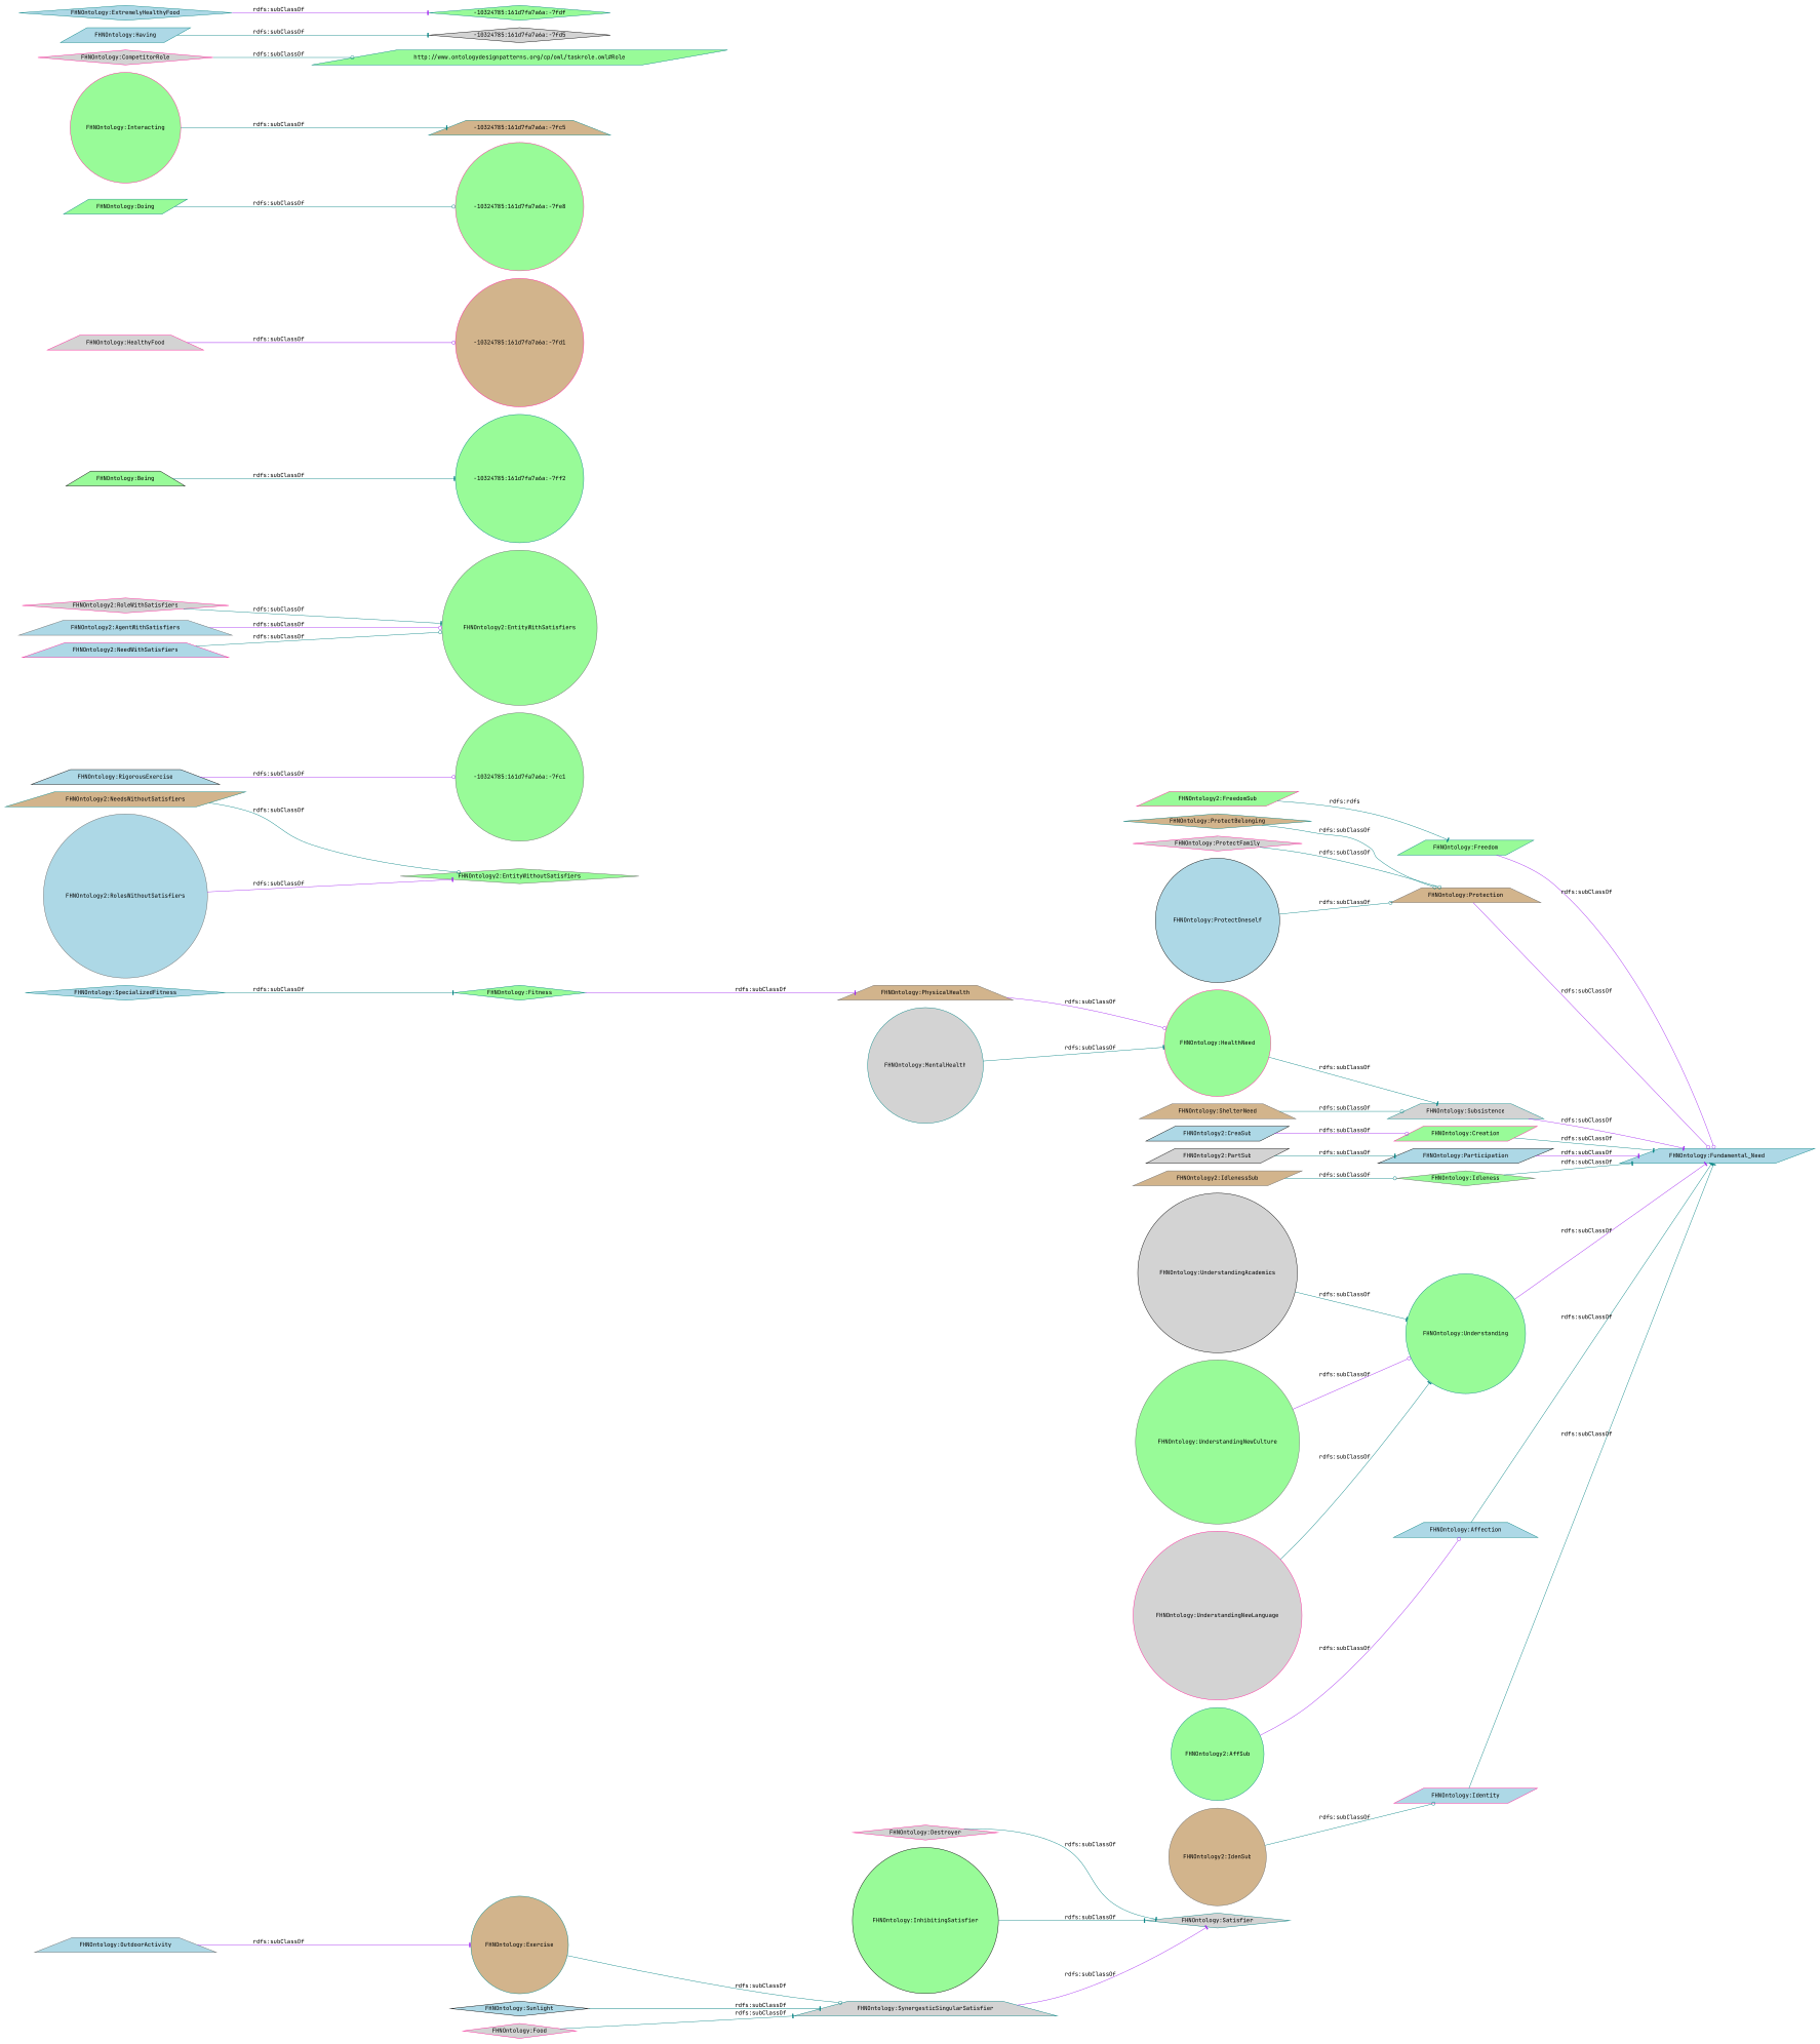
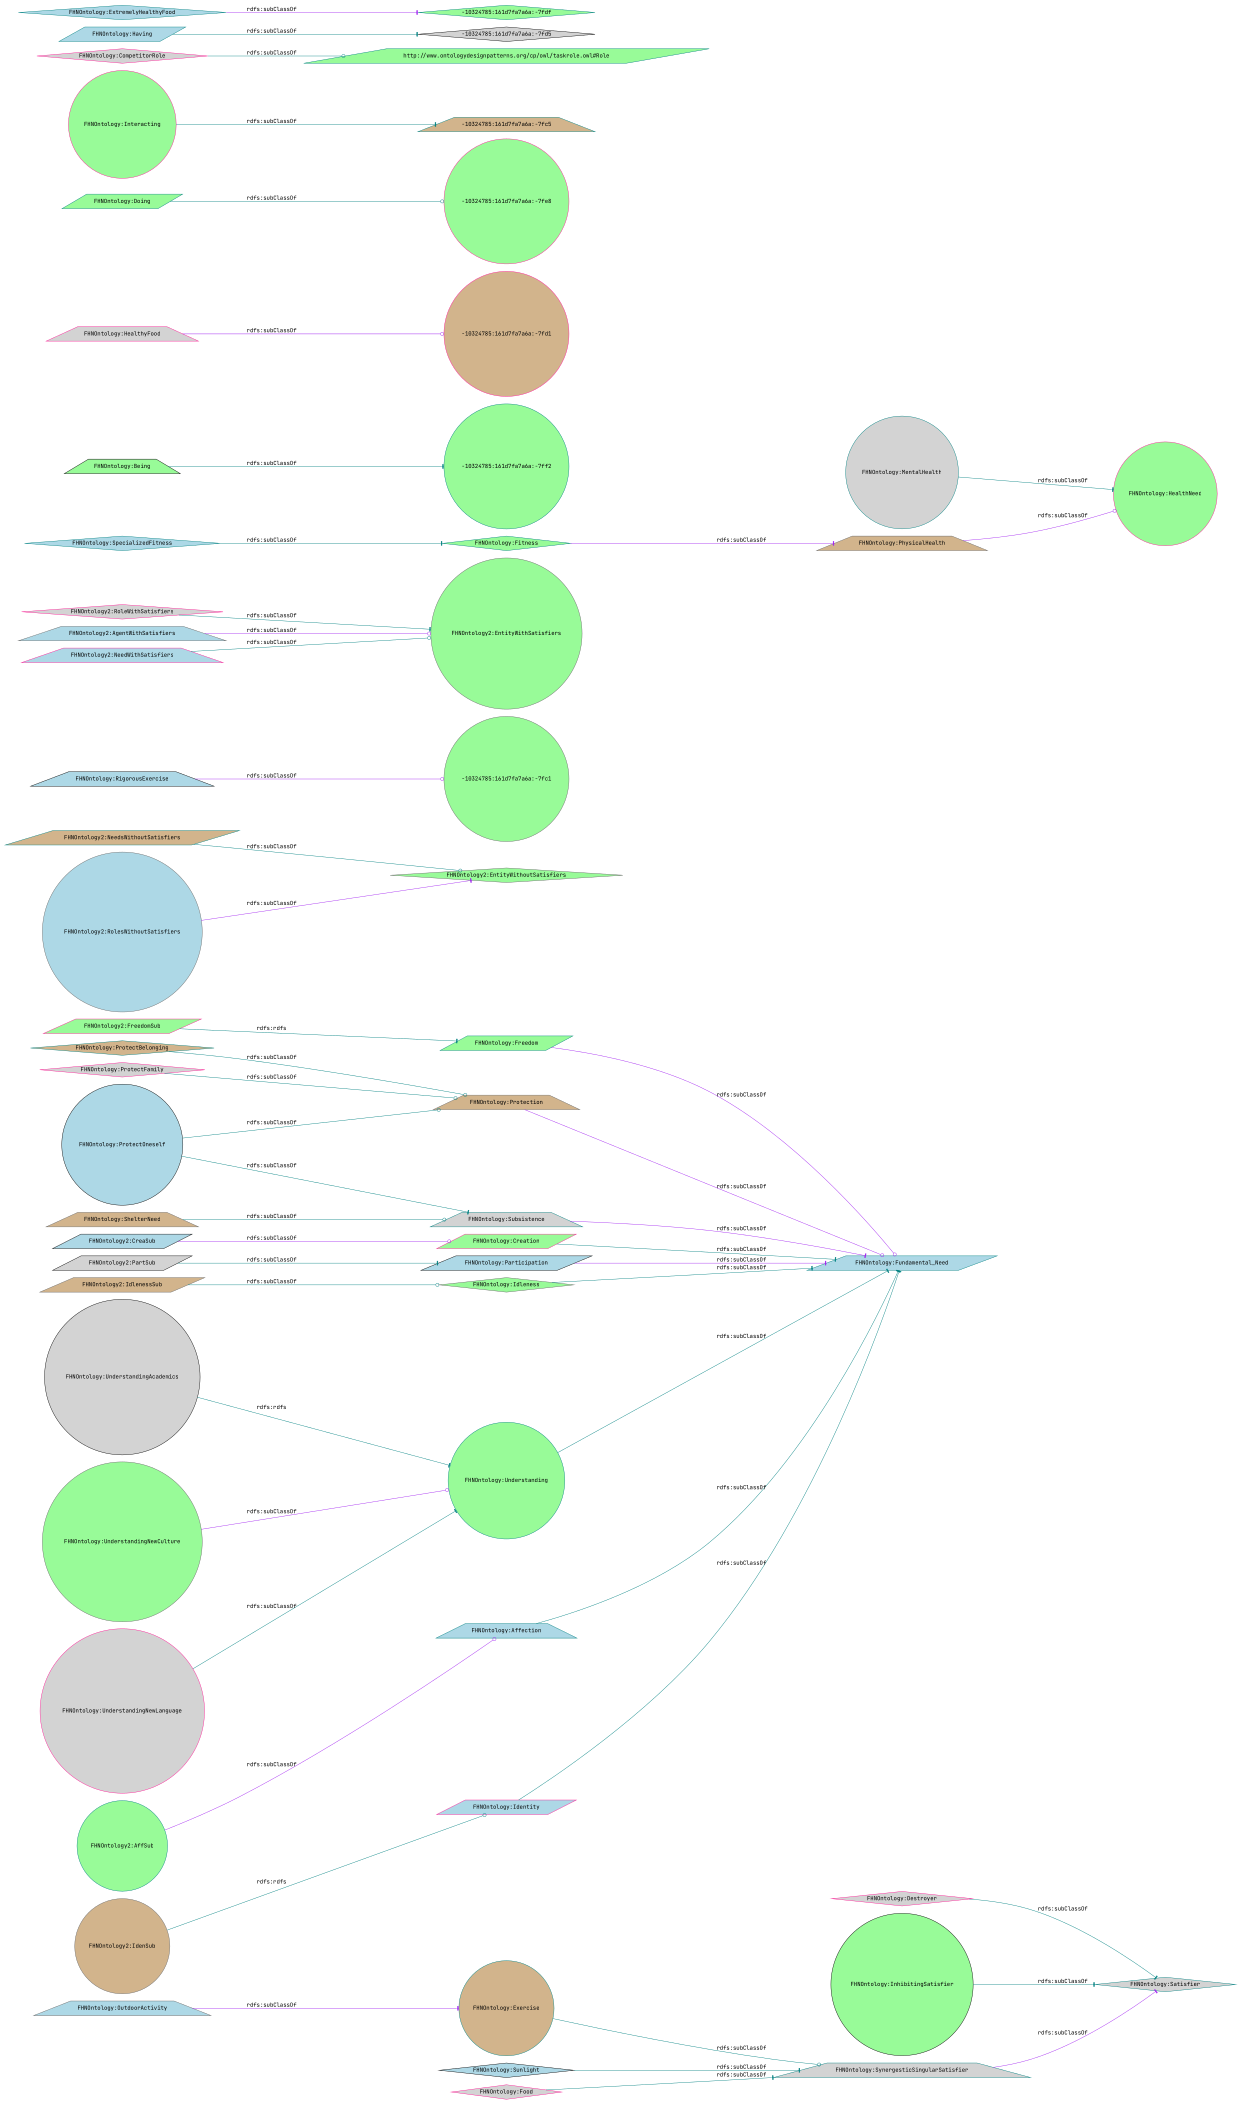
  digraph {
    fontname="JetBrains Mono"
    rankdir=LR
    node [color=teal fillcolor=palegreen fontname="JetBrains Mono" shape=circle style=filled]
    edge [arrowhead=tee color=teal fontname="JetBrains Mono"]
    "FHNOntology:SynergesticSingularSatisfier" [fillcolor=lightgrey shape=trapezium]
    "FHNOntology:Satisfier" [fillcolor=lightgrey shape=diamond]
    "FHNOntology:Identity" [color=deeppink fillcolor=lightblue shape=parallelogram]
    "FHNOntology:Fundamental_Need" [fillcolor=lightblue shape=parallelogram]
    "FHNOntology2:FreedomSub" [color=deeppink shape=parallelogram]
    "FHNOntology:Freedom" [shape=parallelogram]
    "FHNOntology2:NeedsWithoutSatisfiers" [fillcolor=tan shape=parallelogram]
    "FHNOntology2:EntityWithoutSatisfiers" [color=gray40 shape=diamond]
    "FHNOntology:Exercise" [fillcolor=tan]
    "FHNOntology:ProtectBelonging" [fillcolor=tan shape=diamond]
    "FHNOntology:Protection" [color=gray40 fillcolor=tan shape=trapezium]
    "FHNOntology:ProtectFamily" [color=deeppink fillcolor=lightgrey shape=diamond]
    "FHNOntology:Destroyer" [color=deeppink fillcolor=lightgrey shape=diamond]
    "FHNOntology2:IdenSub" [color=gray40 fillcolor=tan]
    "FHNOntology:Subsistence" [fillcolor=lightgrey shape=trapezium]
    "FHNOntology:OutdoorActivity" [color=gray40 fillcolor=lightblue shape=trapezium]
    "FHNOntology2:RolesWithoutSatisfiers" [color=gray40 fillcolor=lightblue]
    "FHNOntology2:CreaSub" [color=black fillcolor=lightblue shape=parallelogram]
    "FHNOntology:Creation" [color=deeppink shape=parallelogram]
    "FHNOntology:RigorousExercise" [color=black fillcolor=lightblue shape=trapezium]
    "-10324785:161d7fa7a6a:-7fc1" [color=gray40]
    "FHNOntology2:PartSub" [color=black fillcolor=lightgrey shape=parallelogram]
    "FHNOntology:Participation" [color=black fillcolor=lightblue shape=parallelogram]
    "FHNOntology2:RoleWithSatisfiers" [color=deeppink fillcolor=lightgrey shape=diamond]
    "FHNOntology2:EntityWithSatisfiers" [color=gray40]
    "FHNOntology:Fitness" [shape=diamond]
    "FHNOntology:PhysicalHealth" [color=gray40 fillcolor=tan shape=trapezium]
    "FHNOntology:HealthNeed" [color=deeppink]
    "FHNOntology:SpecializedFitness" [fillcolor=lightblue shape=diamond]
    "FHNOntology2:IdlenessSub" [color=gray40 fillcolor=tan shape=parallelogram]
    "FHNOntology:Idleness" [color=gray40 shape=diamond]
    "FHNOntology:UnderstandingAcademics" [color=black fillcolor=lightgrey]
    "FHNOntology:Understanding"
    "FHNOntology:InhibitingSatisfier" [color=black]
    "FHNOntology:Being" [color=black shape=trapezium]
    "-10324785:161d7fa7a6a:-7ff2"
    "FHNOntology:UnderstandingNewCulture" [color=gray40]
    "FHNOntology:MentalHealth" [fillcolor=lightgrey]
    "FHNOntology:HealthyFood" [color=deeppink fillcolor=lightgrey shape=trapezium]
    "-10324785:161d7fa7a6a:-7fd1" [color=deeppink fillcolor=tan]
    "FHNOntology:Affection" [fillcolor=lightblue shape=trapezium]
    "FHNOntology2:AgentWithSatisfiers" [color=gray40 fillcolor=lightblue shape=trapezium]
    "FHNOntology:UnderstandingNewLanguage" [color=deeppink fillcolor=lightgrey]
    "FHNOntology2:NeedWithSatisfiers" [color=deeppink fillcolor=lightblue shape=trapezium]
    "FHNOntology:Doing" [shape=parallelogram]
    "-10324785:161d7fa7a6a:-7fe8" [color=deeppink]
    "FHNOntology:Interacting" [color=deeppink]
    "-10324785:161d7fa7a6a:-7fc5" [fillcolor=tan shape=trapezium]
    "FHNOntology2:AffSub"
    "FHNOntology:ShelterNeed" [color=gray40 fillcolor=tan shape=trapezium]
    "FHNOntology:CompetitorRole" [color=deeppink fillcolor=lightgrey shape=diamond]
    "http://www.ontologydesignpatterns.org/cp/owl/taskrole.owl#Role" [shape=parallelogram]
    "FHNOntology:Having" [fillcolor=lightblue shape=parallelogram]
    "-10324785:161d7fa7a6a:-7fd5" [color=black fillcolor=lightgrey shape=diamond]
    "FHNOntology:ProtectOneself" [color=black fillcolor=lightblue]
    "FHNOntology:Sunlight" [color=black fillcolor=lightblue shape=diamond]
    "FHNOntology:Food" [color=deeppink fillcolor=lightgrey shape=diamond]
    "FHNOntology:ExtremelyHealthyFood" [fillcolor=lightblue shape=diamond]
    "-10324785:161d7fa7a6a:-7fdf" [shape=diamond]
    "FHNOntology:SynergesticSingularSatisfier" -> "FHNOntology:Satisfier" [color=purple label="rdfs:subClassOf"]
    "FHNOntology:Identity" -> "FHNOntology:Fundamental_Need" [label="rdfs:subClassOf"]
    "FHNOntology2:FreedomSub" -> "FHNOntology:Freedom" [label="rdfs:rdfs"]
    "FHNOntology:Freedom" -> "FHNOntology:Fundamental_Need" [arrowhead=odot color=purple label="rdfs:subClassOf"]
    "FHNOntology2:NeedsWithoutSatisfiers" -> "FHNOntology2:EntityWithoutSatisfiers" [arrowhead=odot label="rdfs:subClassOf"]
    "FHNOntology:Exercise" -> "FHNOntology:SynergesticSingularSatisfier" [arrowhead=odot label="rdfs:subClassOf"]
    "FHNOntology:ProtectBelonging" -> "FHNOntology:Protection" [arrowhead=odot label="rdfs:subClassOf"]
    "FHNOntology:Protection" -> "FHNOntology:Fundamental_Need" [arrowhead=odot color=purple label="rdfs:subClassOf"]
    "FHNOntology:ProtectFamily" -> "FHNOntology:Protection" [arrowhead=odot label="rdfs:subClassOf"]
    "FHNOntology:Destroyer" -> "FHNOntology:Satisfier" [label="rdfs:subClassOf"]
-   "FHNOntology2:IdenSub" -> "FHNOntology:Identity" [arrowhead=odot label="rdfs:subClassOf"]
+   "FHNOntology2:IdenSub" -> "FHNOntology:Identity" [arrowhead=odot label="rdfs:rdfs"]
    "FHNOntology:Subsistence" -> "FHNOntology:Fundamental_Need" [color=purple label="rdfs:subClassOf"]
    "FHNOntology:OutdoorActivity" -> "FHNOntology:Exercise" [color=purple label="rdfs:subClassOf"]
    "FHNOntology2:RolesWithoutSatisfiers" -> "FHNOntology2:EntityWithoutSatisfiers" [color=purple label="rdfs:subClassOf"]
    "FHNOntology2:CreaSub" -> "FHNOntology:Creation" [arrowhead=odot color=purple label="rdfs:subClassOf"]
    "FHNOntology:Creation" -> "FHNOntology:Fundamental_Need" [label="rdfs:subClassOf"]
    "FHNOntology:RigorousExercise" -> "-10324785:161d7fa7a6a:-7fc1" [arrowhead=odot color=purple label="rdfs:subClassOf"]
    "FHNOntology2:PartSub" -> "FHNOntology:Participation" [label="rdfs:subClassOf"]
    "FHNOntology:Participation" -> "FHNOntology:Fundamental_Need" [color=purple label="rdfs:subClassOf"]
    "FHNOntology2:RoleWithSatisfiers" -> "FHNOntology2:EntityWithSatisfiers" [label="rdfs:subClassOf"]
    "FHNOntology:Fitness" -> "FHNOntology:PhysicalHealth" [color=purple label="rdfs:subClassOf"]
    "FHNOntology:PhysicalHealth" -> "FHNOntology:HealthNeed" [arrowhead=odot color=purple label="rdfs:subClassOf"]
-   "FHNOntology:HealthNeed" -> "FHNOntology:Subsistence" [label="rdfs:subClassOf"]
+   "FHNOntology:ProtectOneself" -> "FHNOntology:Subsistence" [label="rdfs:subClassOf"]
    "FHNOntology:SpecializedFitness" -> "FHNOntology:Fitness" [label="rdfs:subClassOf"]
    "FHNOntology2:IdlenessSub" -> "FHNOntology:Idleness" [arrowhead=odot label="rdfs:subClassOf"]
    "FHNOntology:Idleness" -> "FHNOntology:Fundamental_Need" [label="rdfs:subClassOf"]
-   "FHNOntology:UnderstandingAcademics" -> "FHNOntology:Understanding" [label="rdfs:subClassOf"]
-   "FHNOntology:Understanding" -> "FHNOntology:Fundamental_Need" [color=purple label="rdfs:subClassOf"]
+   "FHNOntology:UnderstandingAcademics" -> "FHNOntology:Understanding" [label="rdfs:rdfs"]
+   "FHNOntology:Understanding" -> "FHNOntology:Fundamental_Need" [label="rdfs:subClassOf"]
    "FHNOntology:InhibitingSatisfier" -> "FHNOntology:Satisfier" [label="rdfs:subClassOf"]
    "FHNOntology:Being" -> "-10324785:161d7fa7a6a:-7ff2" [label="rdfs:subClassOf"]
    "FHNOntology:UnderstandingNewCulture" -> "FHNOntology:Understanding" [arrowhead=odot color=purple label="rdfs:subClassOf"]
    "FHNOntology:MentalHealth" -> "FHNOntology:HealthNeed" [label="rdfs:subClassOf"]
    "FHNOntology:HealthyFood" -> "-10324785:161d7fa7a6a:-7fd1" [arrowhead=odot color=purple label="rdfs:subClassOf"]
    "FHNOntology:Affection" -> "FHNOntology:Fundamental_Need" [label="rdfs:subClassOf"]
    "FHNOntology2:AgentWithSatisfiers" -> "FHNOntology2:EntityWithSatisfiers" [arrowhead=odot color=purple label="rdfs:subClassOf"]
    "FHNOntology:UnderstandingNewLanguage" -> "FHNOntology:Understanding" [label="rdfs:subClassOf"]
    "FHNOntology2:NeedWithSatisfiers" -> "FHNOntology2:EntityWithSatisfiers" [arrowhead=odot label="rdfs:subClassOf"]
    "FHNOntology:Doing" -> "-10324785:161d7fa7a6a:-7fe8" [arrowhead=odot label="rdfs:subClassOf"]
    "FHNOntology:Interacting" -> "-10324785:161d7fa7a6a:-7fc5" [label="rdfs:subClassOf"]
    "FHNOntology2:AffSub" -> "FHNOntology:Affection" [arrowhead=odot color=purple label="rdfs:subClassOf"]
    "FHNOntology:ShelterNeed" -> "FHNOntology:Subsistence" [arrowhead=odot label="rdfs:subClassOf"]
    "FHNOntology:CompetitorRole" -> "http://www.ontologydesignpatterns.org/cp/owl/taskrole.owl#Role" [arrowhead=odot label="rdfs:subClassOf"]
    "FHNOntology:Having" -> "-10324785:161d7fa7a6a:-7fd5" [label="rdfs:subClassOf"]
    "FHNOntology:ProtectOneself" -> "FHNOntology:Protection" [arrowhead=odot label="rdfs:subClassOf"]
    "FHNOntology:Sunlight" -> "FHNOntology:SynergesticSingularSatisfier" [label="rdfs:subClassOf"]
    "FHNOntology:Food" -> "FHNOntology:SynergesticSingularSatisfier" [label="rdfs:subClassOf"]
    "FHNOntology:ExtremelyHealthyFood" -> "-10324785:161d7fa7a6a:-7fdf" [color=purple label="rdfs:subClassOf"]
  }
